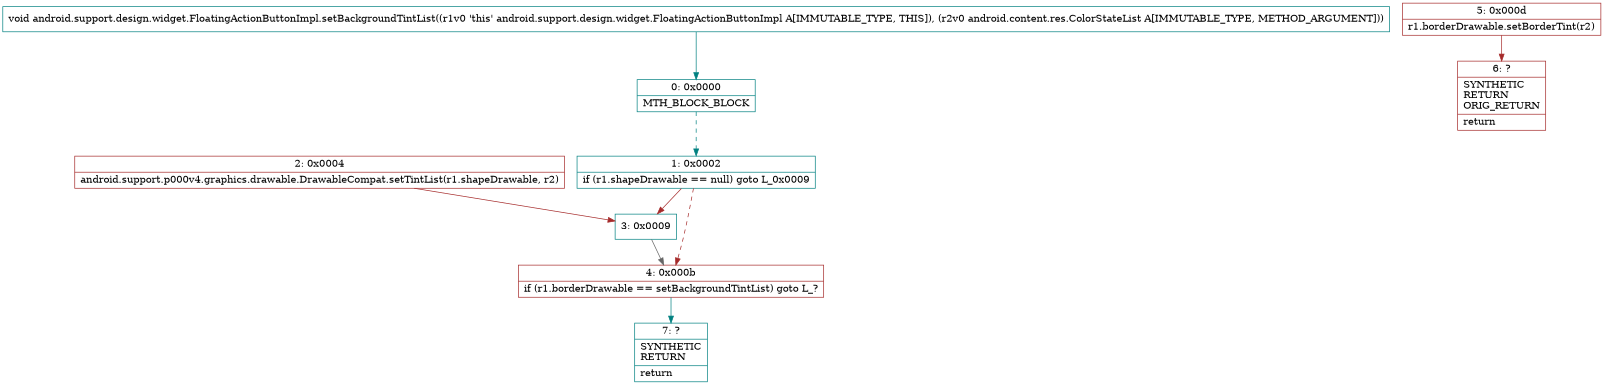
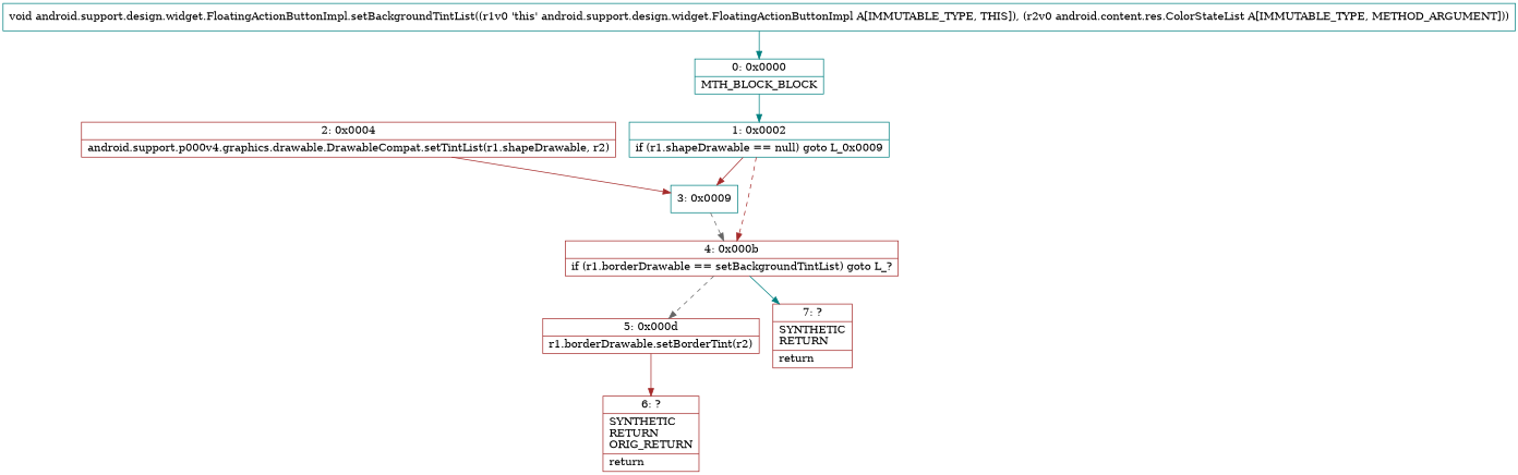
  digraph {
    node [color=brown shape=record]
    edge [color=brown]
    n1 [color=teal label="{0\:\ 0x0000|MTH_BLOCK_BLOCK\l}"]
    n2 [color=teal label="{1\:\ 0x0002|if (r1.shapeDrawable == null) goto L_0x0009\l}"]
    n3 [color=teal label="{3\:\ 0x0009}"]
    n4 [label="{4\:\ 0x000b|if (r1.borderDrawable == setBackgroundTintList) goto L_?\l}"]
    n5 [label="{2\:\ 0x0004|android.support.p000v4.graphics.drawable.DrawableCompat.setTintList(r1.shapeDrawable, r2)\l}"]
    n6 [label="{5\:\ 0x000d|r1.borderDrawable.setBorderTint(r2)\l}"]
-   n7 [color=teal label="{7\:\ ?|SYNTHETIC\lRETURN\l|return\l}"]
+   n7 [label="{7\:\ ?|SYNTHETIC\lRETURN\l|return\l}"]
    n8 [label="{6\:\ ?|SYNTHETIC\lRETURN\lORIG_RETURN\l|return\l}"]
    n9 [color=teal label="{void android.support.design.widget.FloatingActionButtonImpl.setBackgroundTintList((r1v0 'this' android.support.design.widget.FloatingActionButtonImpl A[IMMUTABLE_TYPE, THIS]), (r2v0 android.content.res.ColorStateList A[IMMUTABLE_TYPE, METHOD_ARGUMENT])) }"]
-   n1 -> n2 [color=teal style=dashed]
+   n1 -> n2 [color=teal]
    n2 -> n3
    n2 -> n4 [style=dashed]
-   n3 -> n4 [color=gray40]
+   n3 -> n4 [color=gray40 style=dashed]
+   n4 -> n6 [color=gray40 style=dashed]
    n4 -> n7 [color=teal]
    n5 -> n3
    n6 -> n8
    n9 -> n1 [color=teal]
  }
